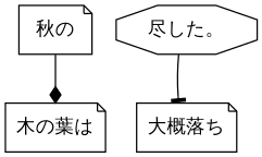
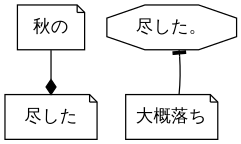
  digraph {
    fontname=Nunito
    node [fontname=Nunito shape=note]
    edge [fontname=Nunito]
    n1 [label="秋の"]
-   n2 [label="木の葉は"]
+   n2 [label="尽した"]
    n3 [label="尽した。" shape=octagon]
    n4 [label="大概落ち"]
    n1 -> n2 [arrowhead=diamond]
-   n3 -> n4 [arrowhead=tee]
+   n4 -> n3 [arrowhead=tee]
  }
